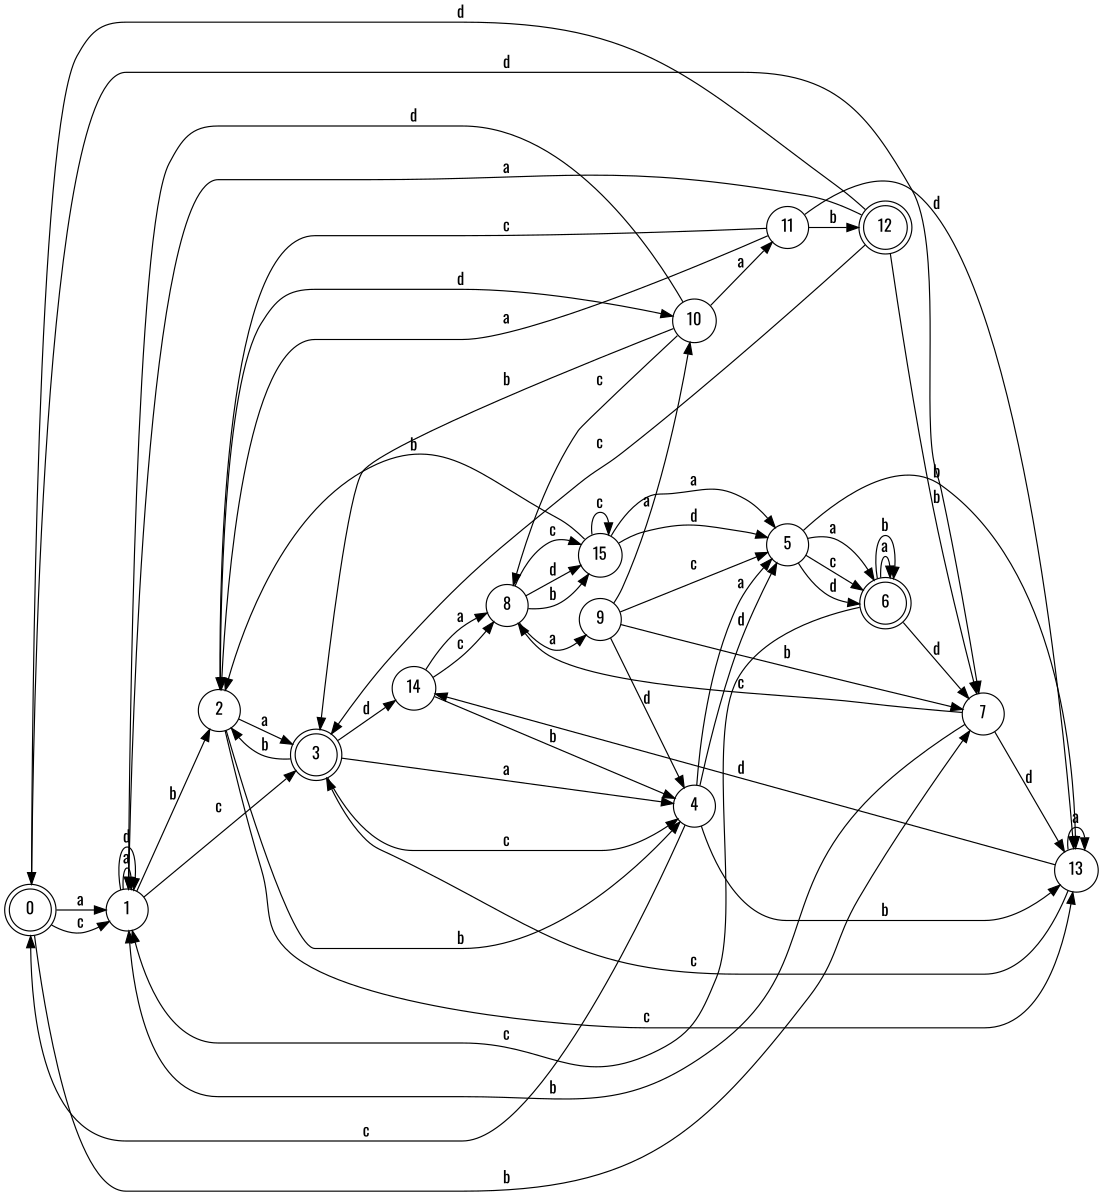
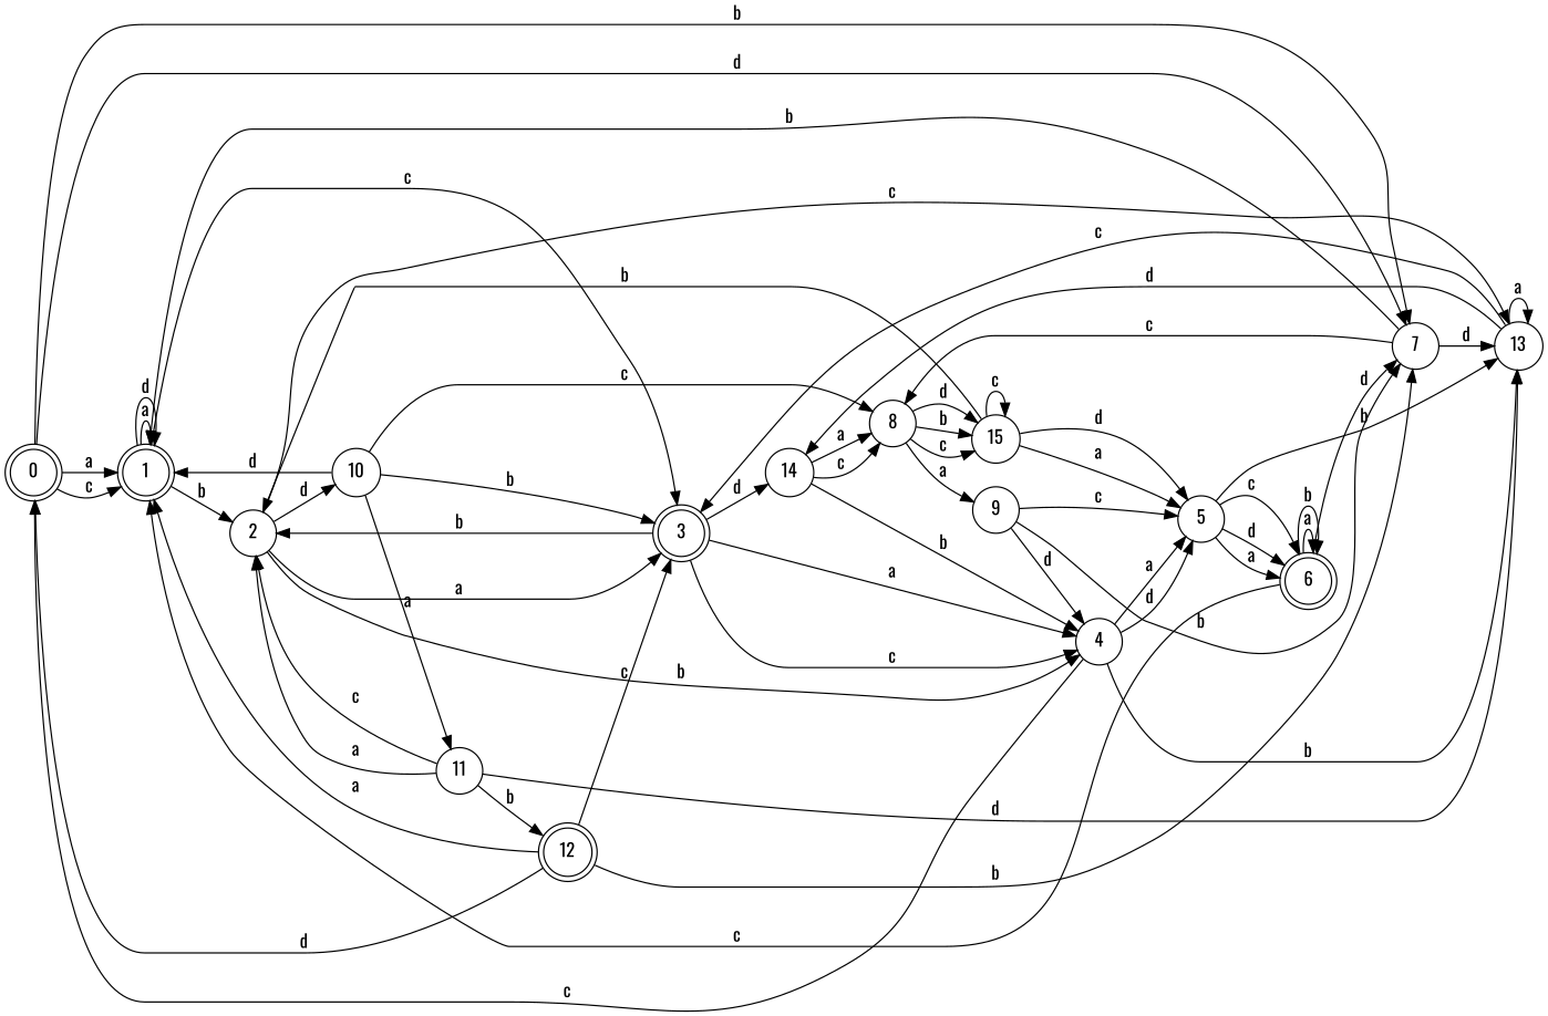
  digraph {
    fontname=Oswald
    rankdir=LR
    node [color=black fillcolor=white fontname=Oswald shape=circle style=filled]
    edge [fontname=Oswald]
    n1 [label=0 shape=doublecircle style="rounded,filled"]
-   n2 [label=1 style="rounded,filled"]
+   n2 [label=1 shape=doublecircle style="rounded,filled"]
    n3 [label=7]
    n4 [label=2]
    n5 [label=3 shape=doublecircle style="rounded,filled"]
    n6 [label=13]
    n7 [label=8]
    n8 [label=4]
    n9 [label=10]
    n10 [label=14]
    n11 [label=5]
    n12 [label=11]
    n13 [label=6 shape=doublecircle style="rounded,filled"]
    n14 [label=9]
    n15 [label=15]
    n16 [label=12 shape=doublecircle style="rounded,filled"]
    n1 -> n2 [label=a]
    n1 -> n2 [label=c]
    n1 -> n3 [label=b]
    n1 -> n3 [label=d]
    n2 -> n2 [label=a]
    n2 -> n2 [label=d]
    n2 -> n4 [label=b]
    n2 -> n5 [label=c]
    n3 -> n2 [label=b]
    n3 -> n6 [label=d]
    n3 -> n7 [label=c]
    n4 -> n5 [label=a]
    n4 -> n6 [label=c]
    n4 -> n8 [label=b]
    n4 -> n9 [label=d]
    n5 -> n4 [label=b]
    n5 -> n8 [label=a]
    n5 -> n8 [label=c]
    n5 -> n10 [label=d]
    n6 -> n5 [label=c]
    n6 -> n6 [label=a]
    n6 -> n10 [label=d]
    n7 -> n14 [label=a]
    n7 -> n15 [label=b]
    n7 -> n15 [label=c]
    n7 -> n15 [label=d]
    n8 -> n1 [label=c]
    n8 -> n6 [label=b]
    n8 -> n11 [label=a]
    n8 -> n11 [label=d]
    n9 -> n2 [label=d]
    n9 -> n5 [label=b]
    n9 -> n7 [label=c]
    n9 -> n12 [label=a]
    n10 -> n7 [label=a]
    n10 -> n7 [label=c]
    n10 -> n8 [label=b]
    n11 -> n6 [label=b]
    n11 -> n13 [label=a]
    n11 -> n13 [label=c]
    n11 -> n13 [label=d]
    n12 -> n4 [label=a]
    n12 -> n4 [label=c]
    n12 -> n6 [label=d]
    n12 -> n16 [label=b]
    n13 -> n2 [label=c]
    n13 -> n3 [label=d]
    n13 -> n13 [label=a]
    n13 -> n13 [label=b]
    n14 -> n3 [label=b]
    n14 -> n8 [label=d]
-   n14 -> n9 [label=a]
    n14 -> n11 [label=c]
    n15 -> n4 [label=b]
    n15 -> n11 [label=a]
    n15 -> n11 [label=d]
    n15 -> n15 [label=c]
    n16 -> n1 [label=d]
    n16 -> n2 [label=a]
    n16 -> n3 [label=b]
    n16 -> n5 [label=c]
  }
